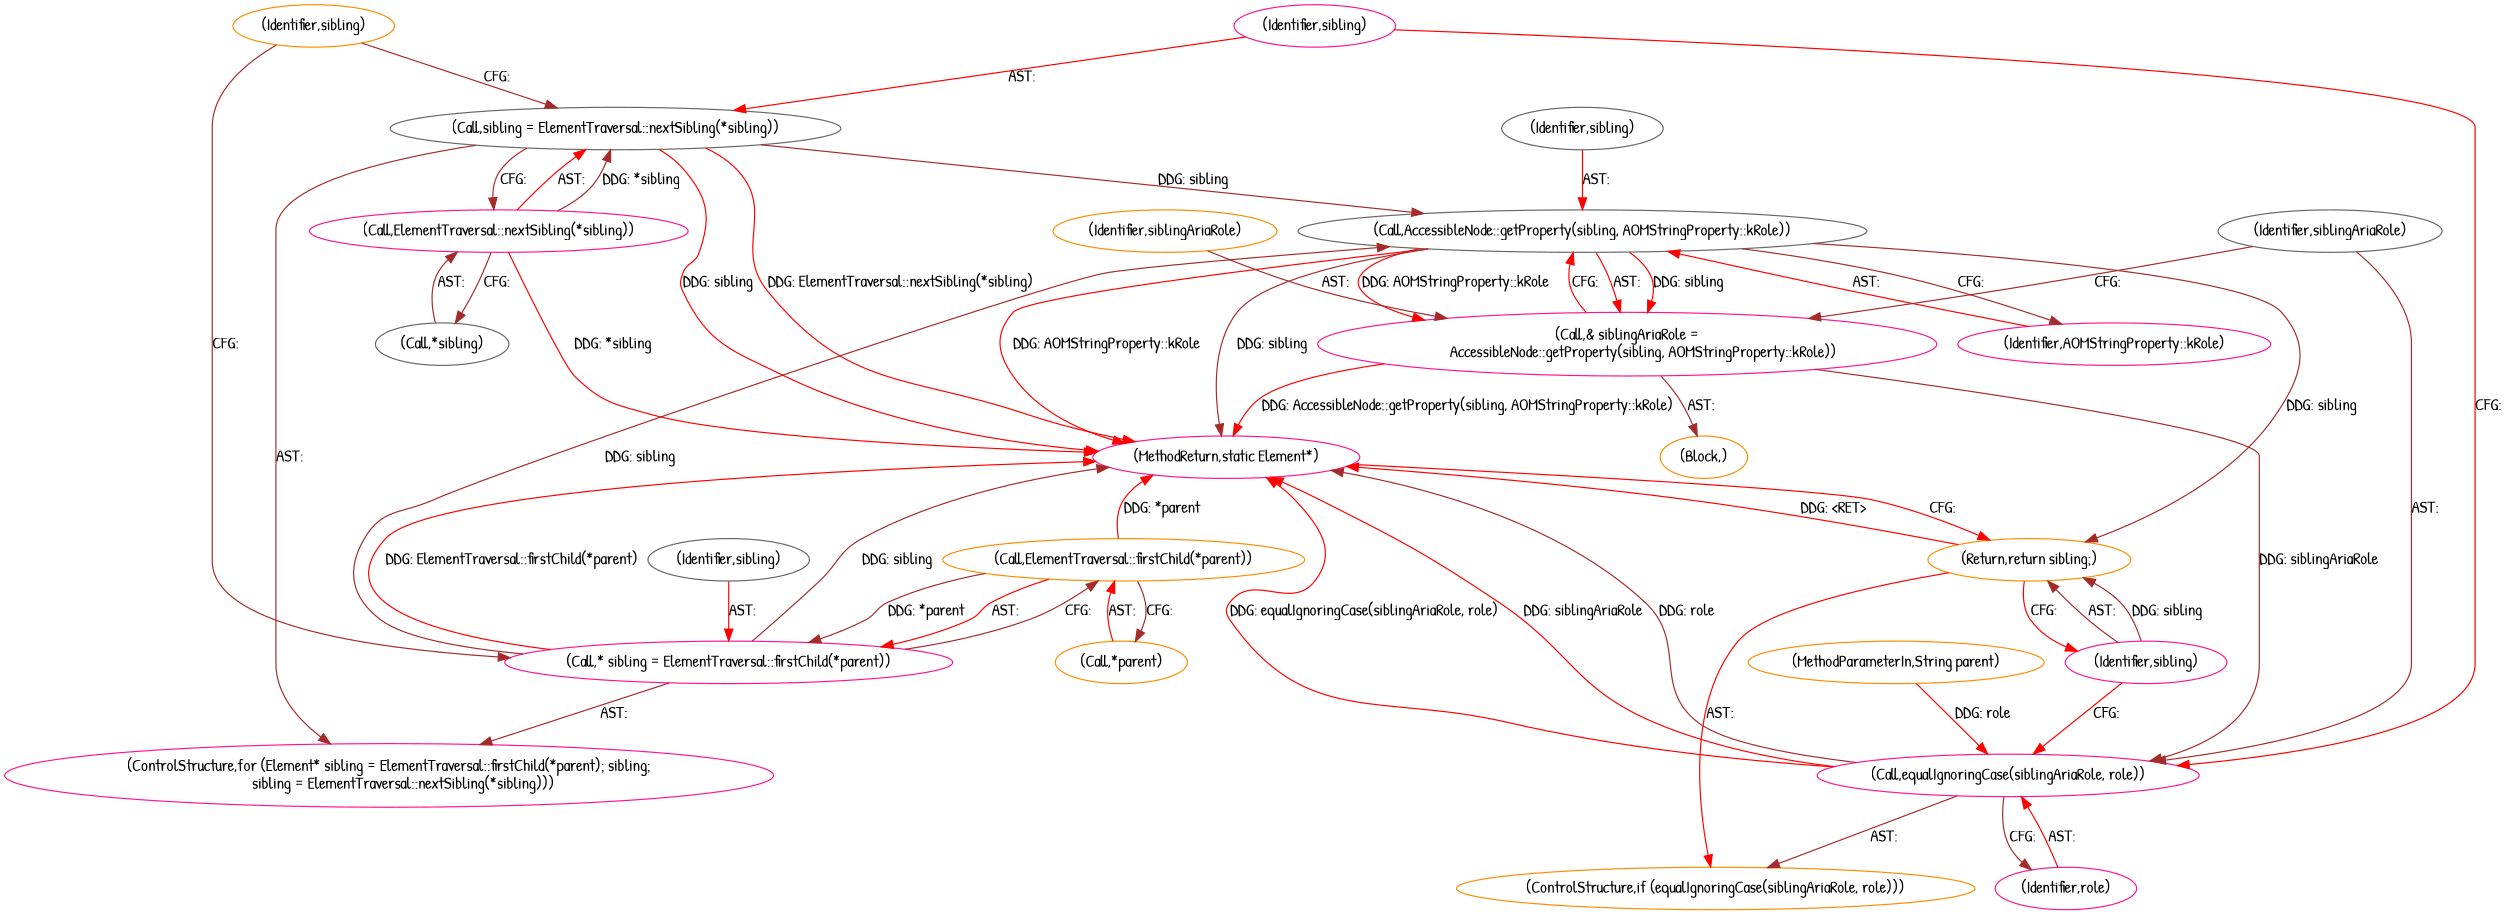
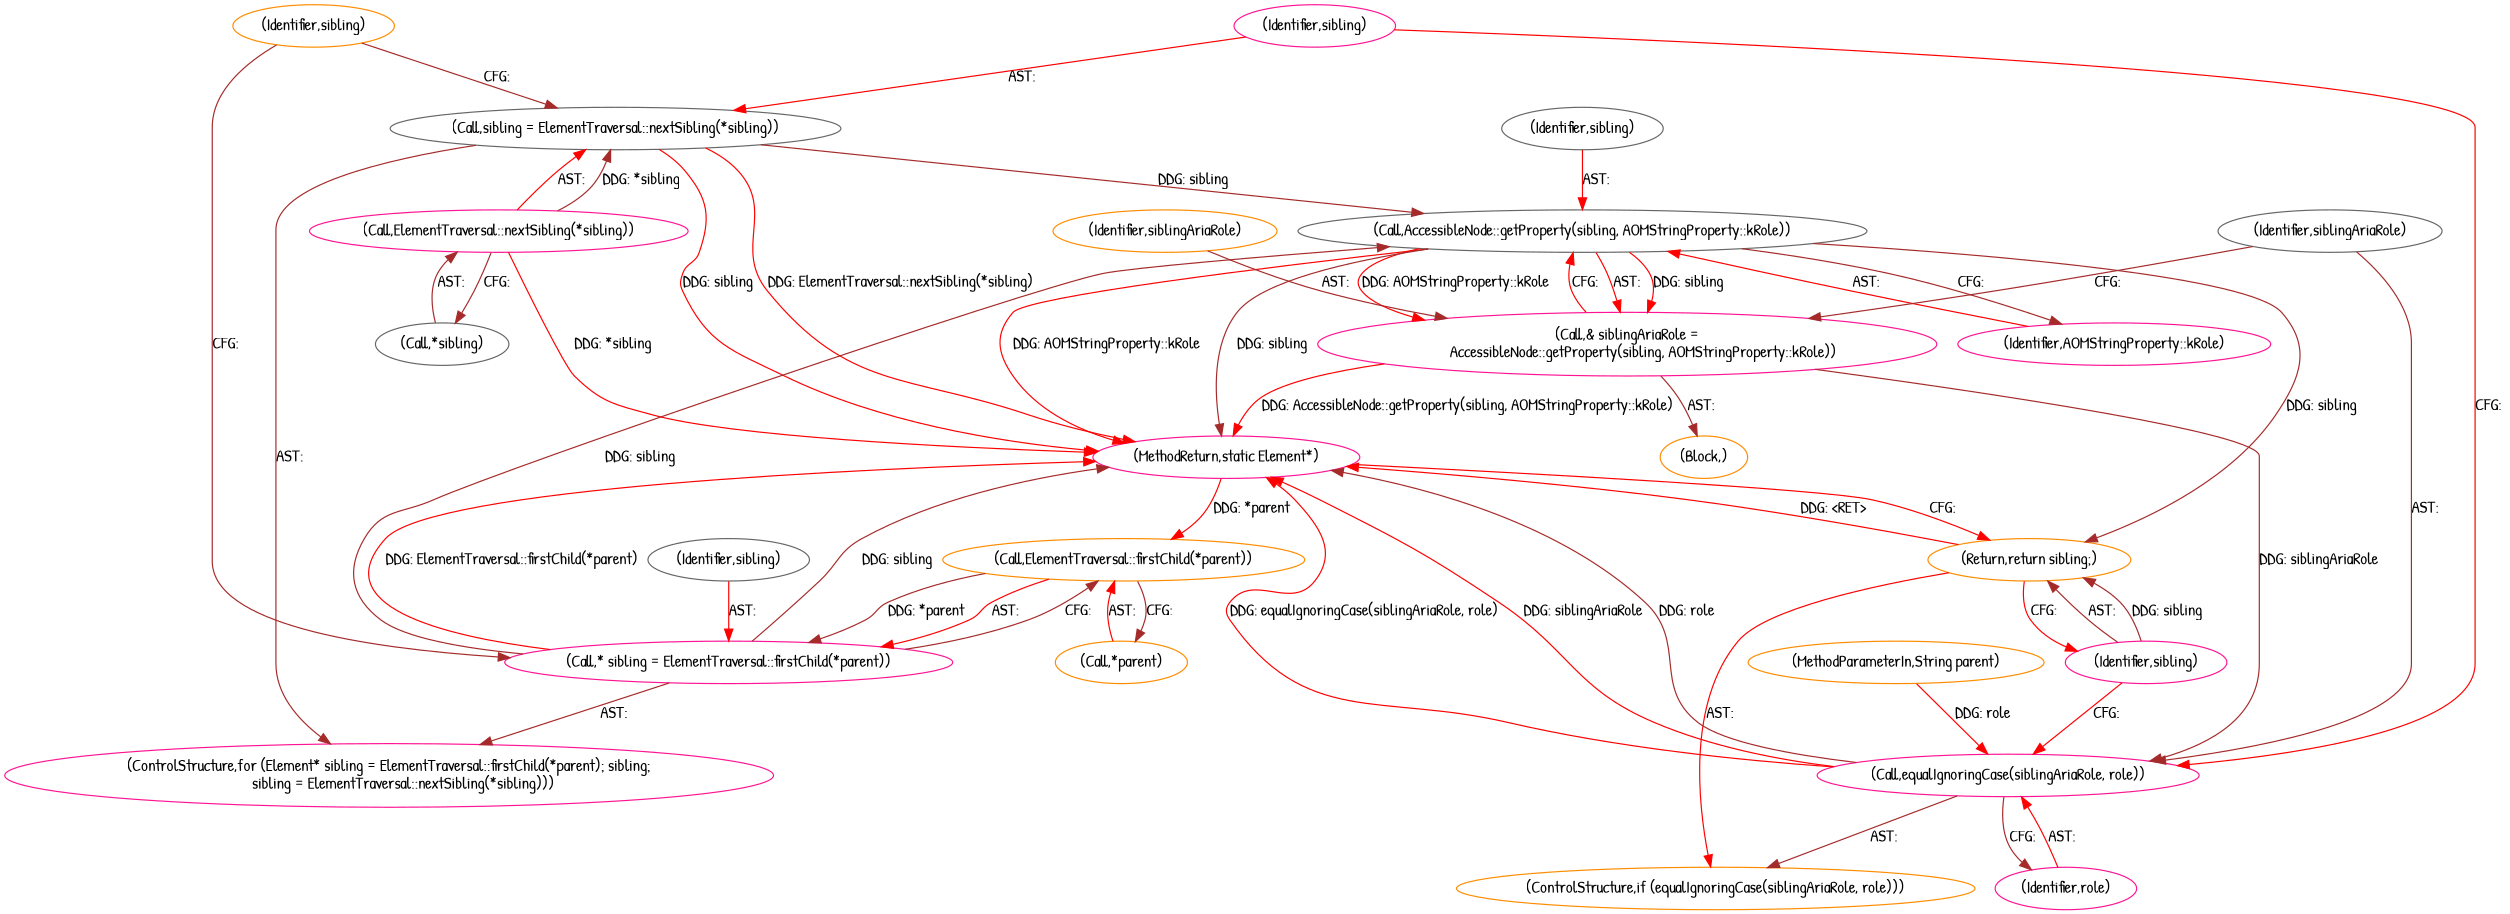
  digraph {
    fontname="Patrick Hand"
    node [color=deeppink fontname="Patrick Hand"]
    edge [color=red fontname="Patrick Hand"]
    n1 [color=gray40 label="(Call,AccessibleNode::getProperty(sibling, AOMStringProperty::kRole))"]
    n2 [label="(Call,& siblingAriaRole =\n         AccessibleNode::getProperty(sibling, AOMStringProperty::kRole))"]
    n3 [color=darkorange label="(Return,return sibling;)"]
    n4 [label="(MethodReturn,static Element*)"]
    n5 [label="(Identifier,AOMStringProperty::kRole)"]
    n6 [label="(Call,equalIgnoringCase(siblingAriaRole, role))"]
    n7 [color=darkorange label="(Block,)"]
    n8 [color=darkorange label="(ControlStructure,if (equalIgnoringCase(siblingAriaRole, role)))"]
    n9 [label="(Identifier,sibling)"]
    n10 [color=gray40 label="(Call,sibling = ElementTraversal::nextSibling(*sibling))"]
    n11 [label="(Call,ElementTraversal::nextSibling(*sibling))"]
    n12 [label="(ControlStructure,for (Element* sibling = ElementTraversal::firstChild(*parent); sibling;\n        sibling = ElementTraversal::nextSibling(*sibling)))"]
    n13 [color=gray40 label="(Call,*sibling)"]
    n14 [label="(Call,* sibling = ElementTraversal::firstChild(*parent))"]
    n15 [color=darkorange label="(Call,ElementTraversal::firstChild(*parent))"]
    n16 [color=darkorange label="(Call,*parent)"]
    n17 [label="(Identifier,role)"]
    n18 [color=gray40 label="(Identifier,sibling)"]
    n19 [color=darkorange label="(Identifier,sibling)"]
    n20 [color=darkorange label="(Identifier,siblingAriaRole)"]
    n21 [color=gray40 label="(Identifier,siblingAriaRole)"]
    n22 [color=darkorange label="(MethodParameterIn,String parent)"]
    n23 [label="(Identifier,sibling)"]
    n24 [color=gray40 label="(Identifier,sibling)"]
    n1 -> n2 [label="AST: "]
    n1 -> n2 [label="DDG: sibling"]
    n1 -> n2 [label="DDG: AOMStringProperty::kRole"]
    n1 -> n3 [color=brown label="DDG: sibling"]
    n1 -> n4 [label="DDG: AOMStringProperty::kRole"]
    n1 -> n4 [color=brown label="DDG: sibling"]
    n1 -> n5 [color=brown label="CFG: "]
    n2 -> n1 [label="CFG: "]
    n2 -> n4 [label="DDG: AccessibleNode::getProperty(sibling, AOMStringProperty::kRole)"]
    n2 -> n6 [color=brown label="DDG: siblingAriaRole"]
    n2 -> n7 [color=brown label="AST: "]
    n3 -> n4 [label="DDG: <RET>"]
    n3 -> n8 [label="AST: "]
    n3 -> n9 [label="CFG: "]
    n4 -> n3 [label="CFG: "]
    n5 -> n1 [label="AST: "]
    n6 -> n4 [label="DDG: equalIgnoringCase(siblingAriaRole, role)"]
    n6 -> n4 [label="DDG: siblingAriaRole"]
    n6 -> n4 [color=brown label="DDG: role"]
    n6 -> n8 [color=brown label="AST: "]
    n6 -> n17 [color=brown label="CFG: "]
    n9 -> n3 [color=brown label="AST: "]
    n9 -> n3 [color=brown label="DDG: sibling"]
    n9 -> n6 [label="CFG: "]
    n10 -> n1 [color=brown label="DDG: sibling"]
    n10 -> n4 [label="DDG: ElementTraversal::nextSibling(*sibling)"]
    n10 -> n4 [label="DDG: sibling"]
-   n10 -> n11 [color=brown label="CFG: "]
    n10 -> n12 [color=brown label="AST: "]
    n11 -> n4 [label="DDG: *sibling"]
    n11 -> n10 [label="AST: "]
    n11 -> n10 [color=brown label="DDG: *sibling"]
    n11 -> n13 [color=brown label="CFG: "]
    n13 -> n11 [color=brown label="AST: "]
    n14 -> n1 [color=brown label="DDG: sibling"]
    n14 -> n4 [label="DDG: ElementTraversal::firstChild(*parent)"]
    n14 -> n4 [color=brown label="DDG: sibling"]
    n14 -> n12 [color=brown label="AST: "]
    n14 -> n15 [color=brown label="CFG: "]
-   n15 -> n4 [label="DDG: *parent"]
+   n4 -> n15 [label="DDG: *parent"]
    n15 -> n14 [label="AST: "]
    n15 -> n14 [color=brown label="DDG: *parent"]
    n15 -> n16 [color=brown label="CFG: "]
    n16 -> n15 [label="AST: "]
    n17 -> n6 [label="AST: "]
    n18 -> n14 [label="AST: "]
    n19 -> n10 [color=brown label="CFG: "]
    n19 -> n14 [color=brown label="CFG: "]
    n20 -> n2 [color=brown label="AST: "]
    n21 -> n2 [color=brown label="CFG: "]
    n21 -> n6 [color=brown label="AST: "]
    n22 -> n6 [label="DDG: role"]
    n23 -> n6 [label="CFG: "]
    n23 -> n10 [label="AST: "]
    n24 -> n1 [label="AST: "]
  }
